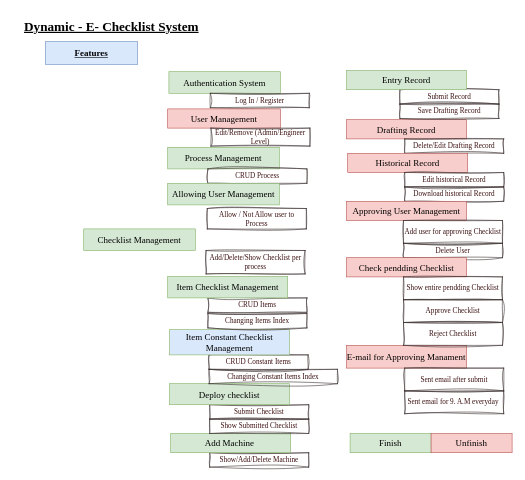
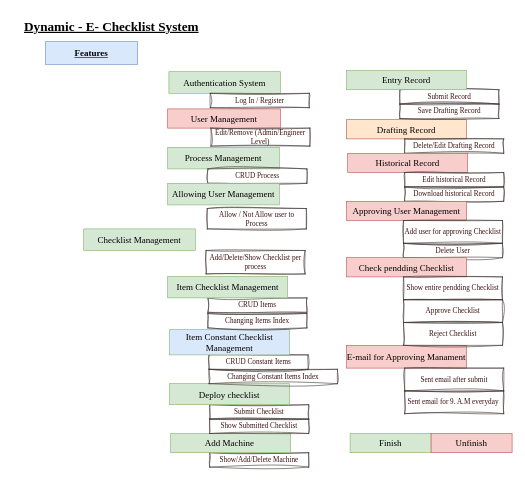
  <mxCell id="0" />
  <mxCell id="1" parent="0" />
  <mxCell id="2" value="Dynamic - E- Checklist System" style="text;html=1;align=center;verticalAlign=middle;whiteSpace=wrap;rounded=0;fontFamily=Architects Daughter;fontSource=https%3A%2F%2Ffonts.googleapis.com%2Fcss%3Ffamily%3DArchitects%2BDaughter;fontColor=#000000;fontStyle=5;fontSize=22;" vertex="1" parent="1"><mxGeometry x="20" width="331" height="47" as="geometry" y="20" /></mxCell>
  <mxCell id="3" value="Features" style="text;html=1;align=center;verticalAlign=middle;whiteSpace=wrap;rounded=0;fontFamily=Architects Daughter;fontSource=https%3A%2F%2Ffonts.googleapis.com%2Fcss%3Ffamily%3DArchitects%2BDaughter;fillColor=#dae8fc;strokeColor=#6c8ebf;fontSize=15;fontColor=#000000;fontStyle=5" vertex="1" parent="1"><mxGeometry x="75" y="69" width="154" height="38" as="geometry" /></mxCell>
  <mxCell id="4" value="Checklist Management" style="rounded=0;whiteSpace=wrap;html=1;hachureGap=4;fontFamily=Architects Daughter;fontSource=https%3A%2F%2Ffonts.googleapis.com%2Fcss%3Ffamily%3DArchitects%2BDaughter;fontSize=15;fillColor=#d5e8d4;strokeColor=#82b366;glass=0;fontColor=#000000;" vertex="1" parent="1"><mxGeometry x="139" y="381" width="186" height="36" as="geometry" /></mxCell>
  <mxCell id="5" value="Add/Delete/Show Checklist per process" style="rounded=0;whiteSpace=wrap;html=1;hachureGap=4;fontFamily=Architects Daughter;fontSource=https%3A%2F%2Ffonts.googleapis.com%2Fcss%3Ffamily%3DArchitects%2BDaughter;fillColor=none;strokeColor=#413434;fontColor=#3c1010;glass=0;sketch=1;curveFitting=1;jiggle=2;" vertex="1" parent="1"><mxGeometry x="343" y="417" width="165" height="39" as="geometry" /></mxCell>
  <mxCell id="6" value="CRUD Items" style="rounded=0;whiteSpace=wrap;html=1;hachureGap=4;fontFamily=Architects Daughter;fontSource=https%3A%2F%2Ffonts.googleapis.com%2Fcss%3Ffamily%3DArchitects%2BDaughter;glass=0;fillColor=none;gradientColor=none;strokeColor=#413434;fontColor=#3c1010;sketch=1;curveFitting=1;jiggle=2;" vertex="1" parent="1"><mxGeometry x="346" y="496" width="165" height="24" as="geometry" /></mxCell>
  <mxCell id="7" value="Item Checklist Management" style="rounded=0;whiteSpace=wrap;html=1;hachureGap=4;fontFamily=Architects Daughter;fontSource=https%3A%2F%2Ffonts.googleapis.com%2Fcss%3Ffamily%3DArchitects%2BDaughter;fontSize=15;fillColor=#d5e8d4;strokeColor=#82b366;glass=0;fontColor=#000000;" vertex="1" parent="1"><mxGeometry x="279" y="460" width="200" height="36" as="geometry" /></mxCell>
  <mxCell id="8" value="Submit Checklist" style="rounded=0;whiteSpace=wrap;html=1;hachureGap=4;fontFamily=Architects Daughter;fontSource=https%3A%2F%2Ffonts.googleapis.com%2Fcss%3Ffamily%3DArchitects%2BDaughter;fillColor=none;strokeColor=#413434;fontColor=#3c1010;glass=0;sketch=1;curveFitting=1;jiggle=2;" vertex="1" parent="1"><mxGeometry x="349" y="674" width="165" height="24" as="geometry" /></mxCell>
  <mxCell id="9" value="CRUD Constant Items" style="rounded=0;whiteSpace=wrap;html=1;hachureGap=4;fontFamily=Architects Daughter;fontSource=https%3A%2F%2Ffonts.googleapis.com%2Fcss%3Ffamily%3DArchitects%2BDaughter;glass=0;fillColor=none;gradientColor=none;strokeColor=#413434;fontColor=#3c1010;sketch=1;curveFitting=1;jiggle=2;" vertex="1" parent="1"><mxGeometry x="348" y="591" width="165" height="24" as="geometry" /></mxCell>
  <mxCell id="10" value="Item Constant Checklist Management" style="rounded=0;whiteSpace=wrap;html=1;hachureGap=4;fontFamily=Architects Daughter;fontSource=https%3A%2F%2Ffonts.googleapis.com%2Fcss%3Ffamily%3DArchitects%2BDaughter;fontSize=15;fillColor=#dae8fc;strokeColor=#82b366;glass=0;fontColor=#000000;" vertex="1" parent="1"><mxGeometry x="282" y="549" width="200" height="42" as="geometry" /></mxCell>
  <mxCell id="11" value="Deploy checklist" style="rounded=0;whiteSpace=wrap;html=1;hachureGap=4;fontFamily=Architects Daughter;fontSource=https%3A%2F%2Ffonts.googleapis.com%2Fcss%3Ffamily%3DArchitects%2BDaughter;fontSize=15;fillColor=#d5e8d4;strokeColor=#82b366;glass=0;fontColor=#000000;" vertex="1" parent="1"><mxGeometry x="282" y="639" width="200" height="35" as="geometry" /></mxCell>
  <mxCell id="12" value="Show/Add/Delete Machine" style="rounded=0;whiteSpace=wrap;html=1;hachureGap=4;fontFamily=Architects Daughter;fontSource=https%3A%2F%2Ffonts.googleapis.com%2Fcss%3Ffamily%3DArchitects%2BDaughter;fillColor=none;strokeColor=#413434;fontColor=#3c1010;glass=0;sketch=1;curveFitting=1;jiggle=2;" vertex="1" parent="1"><mxGeometry x="349" y="754" width="165" height="24" as="geometry" /></mxCell>
  <mxCell id="13" value="Add Machine&amp;nbsp;" style="rounded=0;whiteSpace=wrap;html=1;hachureGap=4;fontFamily=Architects Daughter;fontSource=https%3A%2F%2Ffonts.googleapis.com%2Fcss%3Ffamily%3DArchitects%2BDaughter;fontSize=15;fillColor=#d5e8d4;strokeColor=#82b366;glass=0;fontColor=#000000;" vertex="1" parent="1"><mxGeometry x="284" y="722" width="200" height="32" as="geometry" /></mxCell>
  <mxCell id="14" value="Show Submitted Checklist" style="rounded=0;whiteSpace=wrap;html=1;hachureGap=4;fontFamily=Architects Daughter;fontSource=https%3A%2F%2Ffonts.googleapis.com%2Fcss%3Ffamily%3DArchitects%2BDaughter;fillColor=none;strokeColor=#413434;fontColor=#3c1010;glass=0;sketch=1;curveFitting=1;jiggle=2;" vertex="1" parent="1"><mxGeometry x="349" y="698" width="165" height="24" as="geometry" /></mxCell>
  <mxCell id="15" value="Authentication System" style="rounded=0;whiteSpace=wrap;html=1;hachureGap=4;fontFamily=Architects Daughter;fontSource=https%3A%2F%2Ffonts.googleapis.com%2Fcss%3Ffamily%3DArchitects%2BDaughter;fontSize=15;fillColor=#d5e8d4;strokeColor=#82b366;glass=0;fontColor=#000000;" vertex="1" parent="1"><mxGeometry x="281" y="119" width="186" height="36" as="geometry" /></mxCell>
  <mxCell id="16" value="Log In / Register" style="rounded=0;whiteSpace=wrap;html=1;hachureGap=4;fontFamily=Architects Daughter;fontSource=https%3A%2F%2Ffonts.googleapis.com%2Fcss%3Ffamily%3DArchitects%2BDaughter;fillColor=none;strokeColor=#413434;fontColor=#3c1010;glass=0;sketch=1;curveFitting=1;jiggle=2;" vertex="1" parent="1"><mxGeometry x="350" y="155" width="165" height="24" as="geometry" /></mxCell>
  <mxCell id="17" value="Process Management" style="rounded=0;whiteSpace=wrap;html=1;hachureGap=4;fontFamily=Architects Daughter;fontSource=https%3A%2F%2Ffonts.googleapis.com%2Fcss%3Ffamily%3DArchitects%2BDaughter;fontSize=15;fillColor=#d5e8d4;strokeColor=#82b366;glass=0;fontColor=#000000;" vertex="1" parent="1"><mxGeometry x="279" y="245" width="186" height="36" as="geometry" /></mxCell>
  <mxCell id="18" value="CRUD Process" style="rounded=0;whiteSpace=wrap;html=1;hachureGap=4;fontFamily=Architects Daughter;fontSource=https%3A%2F%2Ffonts.googleapis.com%2Fcss%3Ffamily%3DArchitects%2BDaughter;fillColor=none;strokeColor=#413434;fontColor=#3c1010;glass=0;sketch=1;curveFitting=1;jiggle=2;" vertex="1" parent="1"><mxGeometry x="346" y="281" width="165" height="24" as="geometry" /></mxCell>
  <mxCell id="19" value="Allowing User Management" style="rounded=0;whiteSpace=wrap;html=1;hachureGap=4;fontFamily=Architects Daughter;fontSource=https%3A%2F%2Ffonts.googleapis.com%2Fcss%3Ffamily%3DArchitects%2BDaughter;fontSize=15;fillColor=#d5e8d4;strokeColor=#82b366;glass=0;fontColor=#000000;" vertex="1" parent="1"><mxGeometry x="279" y="305" width="186" height="36" as="geometry" /></mxCell>
  <mxCell id="20" value="Allow / Not Allow user to Process" style="rounded=0;whiteSpace=wrap;html=1;hachureGap=4;fontFamily=Architects Daughter;fontSource=https%3A%2F%2Ffonts.googleapis.com%2Fcss%3Ffamily%3DArchitects%2BDaughter;fillColor=none;strokeColor=#413434;fontColor=#3c1010;glass=0;sketch=1;curveFitting=1;jiggle=2;" vertex="1" parent="1"><mxGeometry x="345" y="347" width="165" height="34" as="geometry" /></mxCell>
  <mxCell id="21" value="Changing Items Index" style="rounded=0;whiteSpace=wrap;html=1;hachureGap=4;fontFamily=Architects Daughter;fontSource=https%3A%2F%2Ffonts.googleapis.com%2Fcss%3Ffamily%3DArchitects%2BDaughter;glass=0;fillColor=none;gradientColor=none;strokeColor=#413434;fontColor=#3c1010;sketch=1;curveFitting=1;jiggle=2;" vertex="1" parent="1"><mxGeometry x="346" y="522" width="165" height="24" as="geometry" /></mxCell>
  <mxCell id="22" value="Changing Constant Items Index" style="rounded=0;whiteSpace=wrap;html=1;hachureGap=4;fontFamily=Architects Daughter;fontSource=https%3A%2F%2Ffonts.googleapis.com%2Fcss%3Ffamily%3DArchitects%2BDaughter;glass=0;fillColor=none;gradientColor=none;strokeColor=#413434;fontColor=#3c1010;sketch=1;curveFitting=1;jiggle=2;" vertex="1" parent="1"><mxGeometry x="348" y="615" width="214" height="24" as="geometry" /></mxCell>
  <mxCell id="23" value="Submit Record" style="rounded=0;whiteSpace=wrap;html=1;hachureGap=4;fontFamily=Architects Daughter;fontSource=https%3A%2F%2Ffonts.googleapis.com%2Fcss%3Ffamily%3DArchitects%2BDaughter;fillColor=none;strokeColor=#413434;fontColor=#3c1010;glass=0;sketch=1;curveFitting=1;jiggle=2;" vertex="1" parent="1"><mxGeometry x="666" y="149" width="165" height="24" as="geometry" /></mxCell>
  <mxCell id="24" value="Entry Record" style="rounded=0;whiteSpace=wrap;html=1;hachureGap=4;fontFamily=Architects Daughter;fontSource=https%3A%2F%2Ffonts.googleapis.com%2Fcss%3Ffamily%3DArchitects%2BDaughter;fontSize=15;fillColor=#d5e8d4;strokeColor=#82b366;glass=0;fontColor=#000000;" vertex="1" parent="1"><mxGeometry x="577" y="117" width="200" height="32" as="geometry" /></mxCell>
- <mxCell id="25" value="Drafting Record" style="rounded=0;whiteSpace=wrap;html=1;hachureGap=4;fontFamily=Architects Daughter;fontSource=https%3A%2F%2Ffonts.googleapis.com%2Fcss%3Ffamily%3DArchitects%2BDaughter;fontSize=15;fillColor=#f8cecc;strokeColor=#b85450;glass=0;fontColor=#000000;" vertex="1" parent="1"><mxGeometry x="577" y="199" width="200" height="32" as="geometry" /></mxCell>
+ <mxCell id="25" value="Drafting Record" style="rounded=0;whiteSpace=wrap;html=1;hachureGap=4;fontFamily=Architects Daughter;fontSource=https%3A%2F%2Ffonts.googleapis.com%2Fcss%3Ffamily%3DArchitects%2BDaughter;fontSize=15;fillColor=#ffe6cc;strokeColor=#b85450;glass=0;fontColor=#000000;" vertex="1" parent="1"><mxGeometry x="577" y="199" width="200" height="32" as="geometry" /></mxCell>
  <mxCell id="26" value="Delete/Edit Drafting Record" style="rounded=0;whiteSpace=wrap;html=1;hachureGap=4;fontFamily=Architects Daughter;fontSource=https%3A%2F%2Ffonts.googleapis.com%2Fcss%3Ffamily%3DArchitects%2BDaughter;fillColor=none;strokeColor=#413434;fontColor=#3c1010;glass=0;sketch=1;curveFitting=1;jiggle=2;" vertex="1" parent="1"><mxGeometry x="674" y="231" width="165" height="24" as="geometry" /></mxCell>
  <mxCell id="27" value="Historical Record" style="rounded=0;whiteSpace=wrap;html=1;hachureGap=4;fontFamily=Architects Daughter;fontSource=https%3A%2F%2Ffonts.googleapis.com%2Fcss%3Ffamily%3DArchitects%2BDaughter;fontSize=15;fillColor=#f8cecc;strokeColor=#b85450;glass=0;fontColor=#000000;" vertex="1" parent="1"><mxGeometry x="579" y="255" width="200" height="32" as="geometry" /></mxCell>
  <mxCell id="28" value="Edit historical Record" style="rounded=0;whiteSpace=wrap;html=1;hachureGap=4;fontFamily=Architects Daughter;fontSource=https%3A%2F%2Ffonts.googleapis.com%2Fcss%3Ffamily%3DArchitects%2BDaughter;fillColor=none;strokeColor=#413434;fontColor=#3c1010;glass=0;sketch=1;curveFitting=1;jiggle=2;" vertex="1" parent="1"><mxGeometry x="674" y="287" width="165" height="24" as="geometry" /></mxCell>
  <mxCell id="29" value="Download historical Record" style="rounded=0;whiteSpace=wrap;html=1;hachureGap=4;fontFamily=Architects Daughter;fontSource=https%3A%2F%2Ffonts.googleapis.com%2Fcss%3Ffamily%3DArchitects%2BDaughter;fillColor=none;strokeColor=#413434;fontColor=#3c1010;glass=0;sketch=1;curveFitting=1;jiggle=2;" vertex="1" parent="1"><mxGeometry x="674" y="311" width="165" height="24" as="geometry" /></mxCell>
  <mxCell id="30" value="Save Drafting Record" style="rounded=0;whiteSpace=wrap;html=1;hachureGap=4;fontFamily=Architects Daughter;fontSource=https%3A%2F%2Ffonts.googleapis.com%2Fcss%3Ffamily%3DArchitects%2BDaughter;fillColor=none;strokeColor=#413434;fontColor=#3c1010;glass=0;sketch=1;curveFitting=1;jiggle=2;" vertex="1" parent="1"><mxGeometry x="666" y="173" width="165" height="24" as="geometry" /></mxCell>
  <mxCell id="31" value="Approving User Management" style="rounded=0;whiteSpace=wrap;html=1;hachureGap=4;fontFamily=Architects Daughter;fontSource=https%3A%2F%2Ffonts.googleapis.com%2Fcss%3Ffamily%3DArchitects%2BDaughter;fontSize=15;fillColor=#f8cecc;strokeColor=#b85450;glass=0;fontColor=#000000;" vertex="1" parent="1"><mxGeometry x="577" y="335" width="200" height="32" as="geometry" /></mxCell>
  <mxCell id="32" value="Add user for approving Checklist" style="rounded=0;whiteSpace=wrap;html=1;hachureGap=4;fontFamily=Architects Daughter;fontSource=https%3A%2F%2Ffonts.googleapis.com%2Fcss%3Ffamily%3DArchitects%2BDaughter;fillColor=none;strokeColor=#413434;fontColor=#3c1010;glass=0;sketch=1;curveFitting=1;jiggle=2;" vertex="1" parent="1"><mxGeometry x="672" y="367" width="165" height="38" as="geometry" /></mxCell>
  <mxCell id="33" value="Delete User" style="rounded=0;whiteSpace=wrap;html=1;hachureGap=4;fontFamily=Architects Daughter;fontSource=https%3A%2F%2Ffonts.googleapis.com%2Fcss%3Ffamily%3DArchitects%2BDaughter;fillColor=none;strokeColor=#413434;fontColor=#3c1010;glass=0;sketch=1;curveFitting=1;jiggle=2;" vertex="1" parent="1"><mxGeometry x="672" y="405" width="165" height="24" as="geometry" /></mxCell>
  <mxCell id="34" value="Check pendding Checklist" style="rounded=0;whiteSpace=wrap;html=1;hachureGap=4;fontFamily=Architects Daughter;fontSource=https%3A%2F%2Ffonts.googleapis.com%2Fcss%3Ffamily%3DArchitects%2BDaughter;fontSize=15;fillColor=#f8cecc;strokeColor=#b85450;glass=0;fontColor=#000000;" vertex="1" parent="1"><mxGeometry x="577" y="429" width="200" height="32" as="geometry" /></mxCell>
  <mxCell id="35" value="Show entire pendding Checklist" style="rounded=0;whiteSpace=wrap;html=1;hachureGap=4;fontFamily=Architects Daughter;fontSource=https%3A%2F%2Ffonts.googleapis.com%2Fcss%3Ffamily%3DArchitects%2BDaughter;fillColor=none;strokeColor=#413434;fontColor=#3c1010;glass=0;sketch=1;curveFitting=1;jiggle=2;" vertex="1" parent="1"><mxGeometry x="672" y="461" width="165" height="38" as="geometry" /></mxCell>
  <mxCell id="36" value="E-mail for Approving Manament" style="rounded=0;whiteSpace=wrap;html=1;hachureGap=4;fontFamily=Architects Daughter;fontSource=https%3A%2F%2Ffonts.googleapis.com%2Fcss%3Ffamily%3DArchitects%2BDaughter;fontSize=15;fillColor=#f8cecc;strokeColor=#b85450;glass=0;fontColor=#000000;" vertex="1" parent="1"><mxGeometry x="577" y="575" width="200" height="38" as="geometry" /></mxCell>
  <mxCell id="37" value="Sent email after submit" style="rounded=0;whiteSpace=wrap;html=1;hachureGap=4;fontFamily=Architects Daughter;fontSource=https%3A%2F%2Ffonts.googleapis.com%2Fcss%3Ffamily%3DArchitects%2BDaughter;fillColor=none;strokeColor=#413434;fontColor=#3c1010;glass=0;sketch=1;curveFitting=1;jiggle=2;" vertex="1" parent="1"><mxGeometry x="674" y="613" width="165" height="38" as="geometry" /></mxCell>
  <mxCell id="38" value="Approve Checklist" style="rounded=0;whiteSpace=wrap;html=1;hachureGap=4;fontFamily=Architects Daughter;fontSource=https%3A%2F%2Ffonts.googleapis.com%2Fcss%3Ffamily%3DArchitects%2BDaughter;fillColor=none;strokeColor=#413434;fontColor=#3c1010;glass=0;sketch=1;curveFitting=1;jiggle=2;" vertex="1" parent="1"><mxGeometry x="672" y="499" width="165" height="38" as="geometry" /></mxCell>
  <mxCell id="39" value="Reject Checklist" style="rounded=0;whiteSpace=wrap;html=1;hachureGap=4;fontFamily=Architects Daughter;fontSource=https%3A%2F%2Ffonts.googleapis.com%2Fcss%3Ffamily%3DArchitects%2BDaughter;fillColor=none;strokeColor=#413434;fontColor=#3c1010;glass=0;sketch=1;curveFitting=1;jiggle=2;" vertex="1" parent="1"><mxGeometry x="672" y="537" width="165" height="38" as="geometry" /></mxCell>
  <mxCell id="40" value="Sent email for 9. A.M everyday&amp;nbsp;" style="rounded=0;whiteSpace=wrap;html=1;hachureGap=4;fontFamily=Architects Daughter;fontSource=https%3A%2F%2Ffonts.googleapis.com%2Fcss%3Ffamily%3DArchitects%2BDaughter;fillColor=none;strokeColor=#413434;fontColor=#3c1010;glass=0;sketch=1;curveFitting=1;jiggle=2;" vertex="1" parent="1"><mxGeometry x="674" y="651" width="165" height="38" as="geometry" /></mxCell>
  <mxCell id="41" value="User Management" style="rounded=0;whiteSpace=wrap;html=1;hachureGap=4;fontFamily=Architects Daughter;fontSource=https%3A%2F%2Ffonts.googleapis.com%2Fcss%3Ffamily%3DArchitects%2BDaughter;fontSize=15;fillColor=#f8cecc;strokeColor=#b85450;glass=0;fontColor=#000000;" vertex="1" parent="1"><mxGeometry x="279" y="181" width="188" height="32" as="geometry" /></mxCell>
  <mxCell id="42" value="Edit/Remove (Admin/Engineer Level)" style="rounded=0;whiteSpace=wrap;html=1;hachureGap=4;fontFamily=Architects Daughter;fontSource=https%3A%2F%2Ffonts.googleapis.com%2Fcss%3Ffamily%3DArchitects%2BDaughter;fillColor=none;strokeColor=#413434;fontColor=#3c1010;glass=0;sketch=1;curveFitting=1;jiggle=2;" vertex="1" parent="1"><mxGeometry x="351" y="213" width="165" height="30" as="geometry" /></mxCell>
  <mxCell id="43" value="" style="group" vertex="1" connectable="0" parent="1"><mxGeometry x="583" y="722" width="270" height="32" as="geometry" /></mxCell>
  <mxCell id="44" value="Finish" style="rounded=0;whiteSpace=wrap;html=1;hachureGap=4;fontFamily=Architects Daughter;fontSource=https%3A%2F%2Ffonts.googleapis.com%2Fcss%3Ffamily%3DArchitects%2BDaughter;fontSize=15;fillColor=#d5e8d4;strokeColor=#82b366;glass=0;fontColor=#000000;" vertex="1" parent="43"><mxGeometry width="135" height="32" as="geometry" /></mxCell>
  <mxCell id="45" value="Unfinish" style="rounded=0;whiteSpace=wrap;html=1;hachureGap=4;fontFamily=Architects Daughter;fontSource=https%3A%2F%2Ffonts.googleapis.com%2Fcss%3Ffamily%3DArchitects%2BDaughter;fontSize=15;fillColor=#f8cecc;strokeColor=#b85450;glass=0;fontColor=#000000;" vertex="1" parent="43"><mxGeometry x="135" width="135" height="32" as="geometry" /></mxCell>
